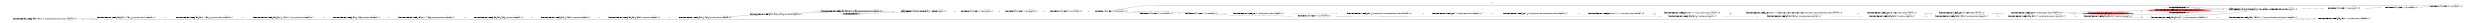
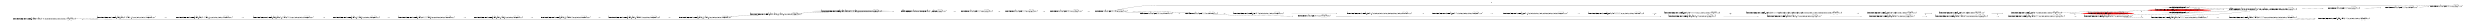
  digraph {
    rankdir=LR
    node [fillcolor=white shape=ellipse style=filled]
    edge [style=bold]
    n1 [label="assertRows(execute(\"SELECT * FROM %s WHERE a = ? and b IN (?, ?) and (c, d) > (?, ?)\",0,0,1,0,0),row(0,0,1,0),row(0,0,1,1),row(0,1,1,0),row(0,1,1,1))@@@22@@@['0', '0', '1']"]
    n2 [label="assertRows(execute(\"SELECT * FROM %s WHERE a = ? and b = ? and (c, d) > (?, ?) and (c) <= (?) \",0,1,0,0,1),row(0,1,1,0),row(0,1,1,1))@@@23@@@['0', '0', '1']"]
    n3 [label="execute(\"INSERT INTO %s (a, b, c, d) VALUES (?, ?, ?, ?)\",0,0,1,1)@@@11@@@['1', '1', '0']"]
    n4 [label="execute(\"INSERT INTO %s (a, b, c, d) VALUES (?, ?, ?, ?)\",0,1,1,0)@@@11@@@['1', '1', '1']"]
    n5 [label="assertRows(execute(\"SELECT * FROM %s WHERE a = ? AND (b) < (?)\",0,1),row(0,0,0,0),row(0,0,1,1),row(0,0,1,0))@@@15@@@['1', '1', '0']"]
    n6 [label="assertRows(execute(\"SELECT * FROM %s WHERE a = ? AND (b) <= (?)\",0,1),row(0,1,0,0),row(0,1,1,1),row(0,1,1,0),row(0,0,0,0),row(0,0,1,1),row(0,0,1,0))@@@16@@@['1', '1', '0']"]
-   n7 [fillcolor=lightgray label="testMultiAndSingleColumnRelationMix['0', '0', '1']" shape=diamond]
    n8 [label="createTable(\"CREATE TABLE %s (a int, b int, c int, d int, PRIMARY KEY (a, b, c, d))\" + compactOption)@@@6@@@['0', '0', '1']"]
    n9 [fillcolor=lightgray label="testMultipleClusteringReversedComponents['0', '1', '0']" shape=diamond]
    n10 [label="createTable(\"CREATE TABLE %s (a int, b int, c int, d int, PRIMARY KEY (a, b, c, d)) WITH\" + compactOption + \" CLUSTERING ORDER BY (b DESC, c ASC, d DESC)\")@@@6@@@['1', '1', '0']"]
    n11 [fillcolor=red label="assertRows(execute(\"SELECT * FROM %s WHERE a = ? AND (b, c) > (?, ?)\",0,1,0),row(0,1,1,1),row(0,1,1,0))@@@23@@@['0', '1', '0']"]
    n12 [label="assertRows(execute(\"SELECT * FROM %s WHERE a = ? AND (b) IN ((?))\",0,0),row(0,0,0,0),row(0,0,1,1),row(0,0,1,0))@@@22@@@['1', '1', '0']"]
    n13 [label="assertRows(execute(\"SELECT * FROM %s WHERE a = ? and b = ? and (c, d) IN ((?, ?))\",0,1,0,0),row(0,1,0,0))@@@18@@@['0', '0', '1']"]
    n14 [fillcolor=red label="assertEmpty(execute(\"SELECT * FROM %s WHERE a = ? AND (b, c) > (?, ?)\",0,1,0))@@@23@@@['1', '0', '0']"]
    n15 [label="assertRows(execute(\"SELECT * FROM %s WHERE a=? AND (b, c, d) IN ((?, ?, ?), (?, ?, ?))\",0,1,1,1,0,1,1),row(0,1,1,1),row(0,0,1,1))@@@17@@@['1', '1', '0']"]
    n16 [label="assertRows(execute(\"SELECT * FROM %s WHERE a = ? and b IN (?, ?) and (c, d) = (?, ?)\",0,0,1,0,0),row(0,0,0,0),row(0,1,0,0))@@@14@@@['0', '0', '1']"]
    n17 [label="assertRows(execute(\"SELECT * FROM %s WHERE a = ? and b = ? and (c) IN ((?))\",0,1,0),row(0,1,0,0))@@@15@@@['0', '0', '1']"]
    n18 [label="assertRows(execute(\"SELECT * FROM %s WHERE a=? AND (b, c, d) IN ((?, ?, ?), (?, ?, ?))\",0,0,1,1,1,1,1),row(0,1,1,1),row(0,0,1,1))@@@18@@@['1', '1', '0']"]
    n19 [label="assertRows(execute(\"SELECT * FROM %s WHERE a = ? AND (b, c, d) IN (?, ?, ?, ?, ?, ?)\",0,tuple(1,0,0),tuple(1,1,1),tuple(1,1,0),tuple(0,0,0),tuple(0,1,1),tuple(0,1,0)),row(0,1,0,0),row(0,1,1,1),row(0,1,1,0),row(0,0,0,0),row(0,0,1,1),row(0,0,1,0))@@@19@@@['1', '1', '0']"]
    n20 [label="execute(\"INSERT INTO %s (a, b, c, d) VALUES (?, ?, ?, ?)\",0,0,0,0)@@@7@@@['0', '0', '1']"]
    n21 [label="execute(\"INSERT INTO %s (a, b, c, d) VALUES (?, ?, ?, ?)\",0,0,1,0)@@@8@@@['0', '0', '1']"]
    n22 [label="execute(\"INSERT INTO %s (a, b, c, d) VALUES (?, ?, ?, ?)\",0,1,1,0)@@@9@@@['1', '1', '0']"]
    n23 [label="execute(\"INSERT INTO %s (a, b, c, d) VALUES (?, ?, ?, ?)\",0,1,0,0)@@@10@@@['1', '1', '1']"]
    n24 [label="assertRows(execute(\"SELECT * FROM %s WHERE a = ? and b IN (?, ?) and (c, d) IN ((?, ?), (?, ?))\",0,0,1,0,0,1,1),row(0,0,0,0),row(0,0,1,1),row(0,1,0,0),row(0,1,1,1))@@@20@@@['0', '0', '1']"]
    n25 [label="assertRows(execute(\"SELECT * FROM %s WHERE a = ? and b = ? and (c, d) > (?, ?)\",0,1,0,0),row(0,1,1,0),row(0,1,1,1))@@@21@@@['0', '0', '1']"]
    n26 [fillcolor=lightgray label="testMultipleClusteringReversedComponents['1', '0', '0']" shape=diamond]
    n27 [label="execute(\"INSERT INTO %s (a, b, c, d) VALUES (?, ?, ?, ?)\",0,0,1,1)@@@9@@@['0', '0', '1']"]
    n28 [label="assertRows(execute(\"SELECT * FROM %s WHERE a = ? AND (b) > (?)\",0,0),row(0,1,0,0),row(0,1,1,1),row(0,1,1,0))@@@13@@@['1', '1', '0']"]
    n29 [label="assertRows(execute(\"SELECT * FROM %s WHERE a = ? AND (b) >= (?)\",0,0),row(0,1,0,0),row(0,1,1,1),row(0,1,1,0),row(0,0,0,0),row(0,0,1,1),row(0,0,1,0))@@@14@@@['1', '1', '0']"]
    n30 [label="assertRows(execute(\"SELECT * FROM %s WHERE a = ? and (b, c) = (?, ?) and d IN (?, ?)\",0,0,1,0,2),row(0,0,1,0))@@@29@@@['0', '0', '1']"]
    n31 [label="assertRows(execute(\"SELECT * FROM %s WHERE a = ? and b = ? and (c) = (?) and d IN (?, ?)\",0,0,1,0,2),row(0,0,1,0))@@@30@@@['0', '0', '1']"]
    n32 [label="assertRows(execute(\"SELECT * FROM %s WHERE a = ? and b = ? and (c, d) IN ((?, ?), (?, ?))\",0,1,0,0,1,1),row(0,1,0,0),row(0,1,1,1))@@@19@@@['0', '0', '1']"]
    n33 [fillcolor=lightgray label="assertRows(execute(\"SELECT * FROM %s WHERE a = ? and d < 1 and (b, c) IN ((?, ?), (?, ?)) and d >= ?\",0,0,1,0,0,0),row(0,0,0,0),row(0,0,1,0))@@@33@@@['0', '0', '1']"]
    n34 [label="assertRows(execute(\"SELECT * FROM %s WHERE a = ? and b = ? and (c, d) >= (?, ?) and (c, d) < (?, ?)\",0,1,0,0,1,1),row(0,1,0,0),row(0,1,1,0))@@@25@@@['0', '0', '1']"]
    n35 [label="assertRows(execute(\"SELECT * FROM %s WHERE a = ? and (b, c) = (?, ?) and d = ?\",0,0,1,0),row(0,0,1,0))@@@26@@@['0', '0', '1']"]
    n36 [label="execute(\"INSERT INTO %s (a, b, c, d) VALUES (?, ?, ?, ?)\",0,1,0,0)@@@7@@@['1', '1', '0']"]
    n37 [label="assertRows(execute(\"SELECT * FROM %s WHERE a = ? and d < 1 and (b, c) = (?, ?) and d >= ?\",0,0,1,0),row(0,0,1,0))@@@32@@@['0', '0', '1']"]
    n38 [label="assertRows(execute(\"SELECT * FROM %s WHERE a = ? and b = ? and (c, d) = (?, ?)\",0,1,0,0),row(0,1,0,0))@@@13@@@['0', '0', '1']"]
    n39 [label="assertRows(execute(\"SELECT * FROM %s WHERE a = ? and b IN (?, ?) and (c) IN ((?))\",0,0,1,0),row(0,0,0,0),row(0,1,0,0))@@@16@@@['0', '0', '1']"]
    n40 [label="assertRows(execute(\"SELECT * FROM %s WHERE a = ? and b = ? and (c) IN ((?), (?))\",0,1,0,1),row(0,1,0,0),row(0,1,1,0),row(0,1,1,1))@@@17@@@['0', '0', '1']"]
    n41 [label="assertRows(execute(\"SELECT * FROM %s WHERE a = ? and b = ? and (c, d) > (?, ?) and c <= ? \",0,1,0,0,1),row(0,1,1,0),row(0,1,1,1))@@@24@@@['0', '0', '1']"]
    n42 [label="assertRows(execute(\"SELECT * FROM %s WHERE a = ? AND (b, c) IN (?)\",0,tuple(0,1)),row(0,0,1,1),row(0,0,1,0))@@@20@@@['1', '1', '0']"]
    n43 [label="execute(\"INSERT INTO %s (a, b, c, d) VALUES (?, ?, ?, ?)\",0,1,1,1)@@@12@@@['0', '0', '1']"]
    n44 [label="execute(\"INSERT INTO %s (a, b, c, d) VALUES (?, ?, ?, ?)\",0,1,1,1)@@@8@@@['1', '1', '0']"]
    n45 [label="assertRows(execute(\"SELECT * FROM %s WHERE a = ? and (b, c) = (?, ?) and d >= ?\",0,0,1,0),row(0,0,1,0),row(0,0,1,1))@@@31@@@['0', '0', '1']"]
    n46 [label="assertRows(execute(\"SELECT * FROM %s WHERE a = ? AND (b, c) IN (?)\",0,tuple(0,0)),row(0,0,0,0))@@@21@@@['1', '1', '0']"]
    n47 [label="assertRows(execute(\"SELECT * FROM %s WHERE a = ? and b = ? and (c) = (?) and d = ?\",0,0,1,0),row(0,0,1,0))@@@28@@@['0', '0', '1']"]
    n48 [label="assertRows(execute(\"SELECT * FROM %s WHERE a = ? and (b, c) IN ((?, ?), (?, ?)) and d = ?\",0,0,1,0,0,0),row(0,0,0,0),row(0,0,1,0))@@@27@@@['0', '0', '1']"]
    n1 -> n2
    n2 -> n41
    n3 -> n4
    n4 -> n28
    n4 -> n43
    n5 -> n6
    n6 -> n15
-   n7 -> n8
    n8 -> n20
    n9 -> n10
    n10 -> n8 [label=0 style=dashed]
    n10 -> n36
    n11 -> n10
    n12 -> n11
    n12 -> n13 [label=0 style=dashed]
    n12 -> n14
    n13 -> n32
    n14 -> n10
    n14 -> n11 [label=0 style=dashed]
    n14 -> n32 [label=0 style=dashed]
    n15 -> n18
    n15 -> n38 [label=0 style=dashed]
    n16 -> n17
    n17 -> n39
    n18 -> n16 [label=0 style=dashed]
    n18 -> n19
    n19 -> n42
    n20 -> n21
    n21 -> n27
    n22 -> n23
    n23 -> n3
    n23 -> n4
    n24 -> n25
    n25 -> n1
    n26 -> n10
    n27 -> n23
    n28 -> n29
    n29 -> n5
    n30 -> n31
    n31 -> n45
    n32 -> n24
    n33 -> n8
    n34 -> n35
    n35 -> n48
    n36 -> n44
    n37 -> n33
    n38 -> n16
    n39 -> n40
    n40 -> n13
    n41 -> n34
    n42 -> n39 [label=0 style=dashed]
    n42 -> n46
    n43 -> n38
    n44 -> n22
    n45 -> n37
    n46 -> n12
    n46 -> n40 [label=0 style=dashed]
    n47 -> n30
    n48 -> n47
  }
